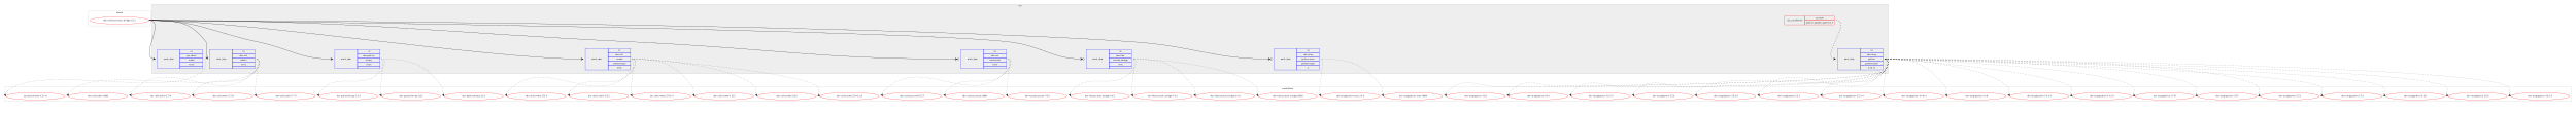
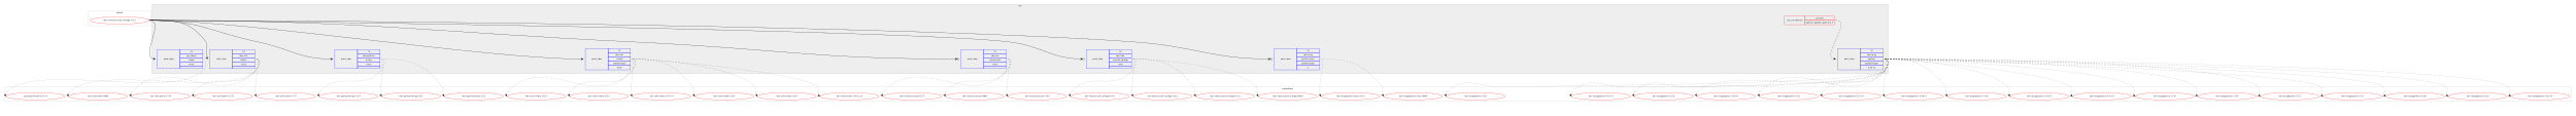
  digraph {
    compound=true
    concentrate=true
    fontname=Montserrat
    fontsize=10
    newrank=true
    rankdir=TB
    ranksep=1.5
    node [color=red fontname=Montserrat fontsize=10]
    edge [arrowhead=vee fontname=Montserrat headport=w style=dotted tailport=e weight=100]
    n1 [label="dev-ros/rosconsole_bridge-0.5.2" width=4]
    n2 [color=blue label=<<TABLE BORDER="0" CELLBORDER="1" CELLSPACING="0" CELLPADDING="4" WIDTH="220"><TR><TD ROWSPAN="6" CELLPADDING="30">pack_dep</TD></TR><TR><TD WIDTH="110">no</TD></TR><TR><TD>dev-util</TD></TR><TR><TD>cmake</TD></TR><TR><TD>greaterequal</TD></TR><TR><TD>3.9.6</TD></TR></TABLE>> shape=none]
    n3 [color=blue label=<<TABLE BORDER="0" CELLBORDER="1" CELLSPACING="0" CELLPADDING="4" WIDTH="220"><TR><TD ROWSPAN="6" CELLPADDING="30">pack_dep</TD></TR><TR><TD WIDTH="110">no</TD></TR><TR><TD>dev-python</TD></TR><TR><TD>empy</TD></TR><TR><TD>none</TD></TR><TR><TD></TD></TR></TABLE>> shape=none]
    n4 [color=blue label=<<TABLE BORDER="0" CELLBORDER="1" CELLSPACING="0" CELLPADDING="4" WIDTH="220"><TR><TD ROWSPAN="6" CELLPADDING="30">pack_dep</TD></TR><TR><TD WIDTH="110">no</TD></TR><TR><TD>dev-util</TD></TR><TR><TD>catkin</TD></TR><TR><TD>none</TD></TR><TR><TD></TD></TR></TABLE>> shape=none]
    n5 [color=blue label=<<TABLE BORDER="0" CELLBORDER="1" CELLSPACING="0" CELLPADDING="4" WIDTH="220"><TR><TD ROWSPAN="6" CELLPADDING="30">pack_dep</TD></TR><TR><TD WIDTH="110">no</TD></TR><TR><TD>sys-devel</TD></TR><TR><TD>make</TD></TR><TR><TD>none</TD></TR><TR><TD></TD></TR></TABLE>> shape=none]
    n6 [color=blue label=<<TABLE BORDER="0" CELLBORDER="1" CELLSPACING="0" CELLPADDING="4" WIDTH="220"><TR><TD ROWSPAN="6" CELLPADDING="30">pack_dep</TD></TR><TR><TD WIDTH="110">no</TD></TR><TR><TD>dev-lang</TD></TR><TR><TD>python</TD></TR><TR><TD>greaterequal</TD></TR><TR><TD>2.7.5-r2</TD></TR></TABLE>> shape=none]
    n7 [label=<<TABLE BORDER="0" CELLBORDER="1" CELLSPACING="0" CELLPADDING="4"><TR><TD ROWSPAN="3" CELLPADDING="10">use_conditional</TD></TR><TR><TD>console</TD></TR><TR><TD>python_targets_python2_7</TD></TR></TABLE>> shape=none]
    n8 [color=blue label=<<TABLE BORDER="0" CELLBORDER="1" CELLSPACING="0" CELLPADDING="4" WIDTH="220"><TR><TD ROWSPAN="6" CELLPADDING="30">pack_dep</TD></TR><TR><TD WIDTH="110">no</TD></TR><TR><TD>dev-lang</TD></TR><TR><TD>python-exec</TD></TR><TR><TD>greaterequal</TD></TR><TR><TD>2</TD></TR></TABLE>> shape=none]
    n9 [color=blue label=<<TABLE BORDER="0" CELLBORDER="1" CELLSPACING="0" CELLPADDING="4" WIDTH="220"><TR><TD ROWSPAN="6" CELLPADDING="30">pack_dep</TD></TR><TR><TD WIDTH="110">no</TD></TR><TR><TD>dev-libs</TD></TR><TR><TD>console_bridge</TD></TR><TR><TD>none</TD></TR><TR><TD></TD></TR></TABLE>> shape=none]
    n10 [color=blue label=<<TABLE BORDER="0" CELLBORDER="1" CELLSPACING="0" CELLPADDING="4" WIDTH="220"><TR><TD ROWSPAN="6" CELLPADDING="30">pack_dep</TD></TR><TR><TD WIDTH="110">no</TD></TR><TR><TD>dev-ros</TD></TR><TR><TD>rosconsole</TD></TR><TR><TD>none</TD></TR><TR><TD></TD></TR></TABLE>> shape=none]
    n11 [label="dev-python/empy-3.3-r1" width=4]
    n12 [label="dev-python/empy-3.3.2" width=4]
    n13 [label="dev-python/empy-3.8.3" width=4]
    n14 [label="dev-util/catkin-0.7.11" width=4]
    n15 [label="dev-util/catkin-0.7.12" width=4]
    n16 [label="dev-util/catkin-0.7.14" width=4]
    n17 [label="dev-util/catkin-9999" width=4]
    n18 [label="dev-util/cmake-3.10.3" width=4]
    n19 [label="dev-util/cmake-3.11.4-r1" width=4]
    n20 [label="dev-util/cmake-3.12.3" width=4]
    n21 [label="dev-util/cmake-3.13.4" width=4]
    n22 [label="dev-util/cmake-3.14.0_rc3" width=4]
    n23 [label="dev-util/cmake-3.9.6" width=4]
    n24 [label="sys-devel/make-4.2.1-r4" width=4]
    n25 [label="dev-lang/python-2.7.15" width=4]
    n26 [label="dev-lang/python-2.7.16" width=4]
    n27 [label="dev-lang/python-3.4.5-r1" width=4]
    n28 [label="dev-lang/python-3.4.6-r1" width=4]
    n29 [label="dev-lang/python-3.4.8" width=4]
    n30 [label="dev-lang/python-3.4.8-r1" width=4]
    n31 [label="dev-lang/python-3.5.4-r1" width=4]
    n32 [label="dev-lang/python-3.5.5" width=4]
    n33 [label="dev-lang/python-3.5.5-r1" width=4]
    n34 [label="dev-lang/python-3.5.6" width=4]
    n35 [label="dev-lang/python-3.6.3-r1" width=4]
-   n36 [label="dev-lang/python-3.6.4" width=4]
    n37 [label="dev-lang/python-3.6.5" width=4]
    n38 [label="dev-lang/python-3.6.5-r1" width=4]
    n39 [label="dev-lang/python-3.6.6" width=4]
    n40 [label="dev-lang/python-3.6.8" width=4]
    n41 [label="dev-lang/python-3.7.0" width=4]
    n42 [label="dev-lang/python-3.7.2" width=4]
    n43 [label="dev-lang/python-exec-2.4.6" width=4]
    n44 [label="dev-lang/python-exec-9999" width=4]
    n45 [label="dev-libs/console_bridge-0.4.0" width=4]
    n46 [label="dev-libs/console_bridge-0.4.2" width=4]
    n47 [label="dev-libs/console_bridge-0.4.3" width=4]
    n48 [label="dev-libs/console_bridge-9999" width=4]
    n49 [label="dev-ros/rosconsole-1.13.7" width=4]
    n50 [label="dev-ros/rosconsole-1.13.9" width=4]
    n51 [label="dev-ros/rosconsole-9999" width=4]
    subgraph cluster_1 {
      color=gray
      label=<<i>ebuild</i>>
      rank=same
      n1
    }
    subgraph cluster_2 {
      color=gray
      label=<<i>dependencies</i>>
      subgraph cluster_3 {
        color=gray
        fillcolor="#eeeeee"
        label=<<i>compile</i>>
        style=filled
        subgraph sub_4 {
          color=gray
          fillcolor="#eeeeee"
          label=<<i>compile</i>>
          style=filled
          n2
        }
        subgraph sub_5 {
          color=gray
          fillcolor="#eeeeee"
          label=<<i>compile</i>>
          style=filled
          n3
        }
        subgraph sub_6 {
          color=gray
          fillcolor="#eeeeee"
          label=<<i>compile</i>>
          style=filled
          n4
        }
        subgraph sub_7 {
          color=gray
          fillcolor="#eeeeee"
          label=<<i>compile</i>>
          style=filled
          n5
        }
      }
      subgraph cluster_8 {
        color=gray
        fillcolor="#eeeeee"
        label=<<i>compile and run</i>>
        style=filled
        subgraph sub_9 {
          color=gray
          fillcolor="#eeeeee"
          label=<<i>compile and run</i>>
          style=filled
          n7
          subgraph sub_10 {
            color=gray
            fillcolor="#eeeeee"
            label=<<i>compile and run</i>>
            style=filled
            n6
          }
        }
        subgraph sub_11 {
          color=gray
          fillcolor="#eeeeee"
          label=<<i>compile and run</i>>
          style=filled
          n8
        }
        subgraph sub_12 {
          color=gray
          fillcolor="#eeeeee"
          label=<<i>compile and run</i>>
          style=filled
          n9
        }
        subgraph sub_13 {
          color=gray
          fillcolor="#eeeeee"
          label=<<i>compile and run</i>>
          style=filled
          n10
        }
      }
      subgraph cluster_14 {
        color=gray
        fillcolor="#eeeeee"
        label=<<i>run</i>>
        style=filled
      }
    }
    subgraph cluster_15 {
      color=gray
      label=<<i>candidates</i>>
      rank=same
      subgraph sub_16 {
        color=black
        label=<<i>candidates</i>>
        nodesep=1
        rank=same
        n11
        n12
        n13
      }
      subgraph sub_17 {
        color=black
        label=<<i>candidates</i>>
        nodesep=1
        rank=same
        n14
        n15
        n16
        n17
      }
      subgraph sub_18 {
        color=black
        label=<<i>candidates</i>>
        nodesep=1
        rank=same
        n18
        n19
        n20
        n21
        n22
        n23
      }
      subgraph sub_19 {
        color=black
        label=<<i>candidates</i>>
        nodesep=1
        rank=same
        n24
      }
      subgraph sub_20 {
        color=black
        label=<<i>candidates</i>>
        nodesep=1
        rank=same
        n25
        n26
        n27
        n28
        n29
        n30
        n31
        n32
        n33
        n34
        n35
-       n36
        n37
        n38
        n39
        n40
        n41
        n42
      }
      subgraph sub_21 {
        color=black
        label=<<i>candidates</i>>
        nodesep=1
        rank=same
        n43
        n44
      }
      subgraph sub_22 {
        color=black
        label=<<i>candidates</i>>
        nodesep=1
        rank=same
        n45
        n46
        n47
        n48
      }
      subgraph sub_23 {
        color=black
        label=<<i>candidates</i>>
        nodesep=1
        rank=same
        n49
        n50
        n51
      }
    }
    n1 -> n2 [style=solid weight=20]
    n1 -> n3 [style=solid weight=20]
    n1 -> n4 [style=solid weight=20]
    n1 -> n5 [style=solid weight=20]
    n1 -> n8 [arrowhead=odotvee style=solid weight=20]
    n1 -> n9 [arrowhead=odotvee style=solid weight=20]
    n1 -> n10 [arrowhead=odotvee style=solid weight=20]
    n2 -> n18
    n2 -> n19
    n2 -> n20
    n2 -> n21
    n2 -> n22
    n2 -> n23
    n3 -> n11
    n3 -> n12
    n3 -> n13
    n4 -> n14
    n4 -> n15
    n4 -> n16
    n4 -> n17
    n5 -> n24
    n6 -> n25
    n6 -> n26
    n6 -> n27
    n6 -> n28
    n6 -> n29
    n6 -> n30
    n6 -> n31
    n6 -> n32
    n6 -> n33
    n6 -> n34
    n6 -> n35
-   n6 -> n36
    n6 -> n37
    n6 -> n38
    n6 -> n39
    n6 -> n40
    n6 -> n41
    n6 -> n42
    n7 -> n6 [style=dashed weight=20]
    n8 -> n43
    n8 -> n44
    n9 -> n45
    n9 -> n46
    n9 -> n47
    n9 -> n48
    n10 -> n49
    n10 -> n50
    n10 -> n51
  }
